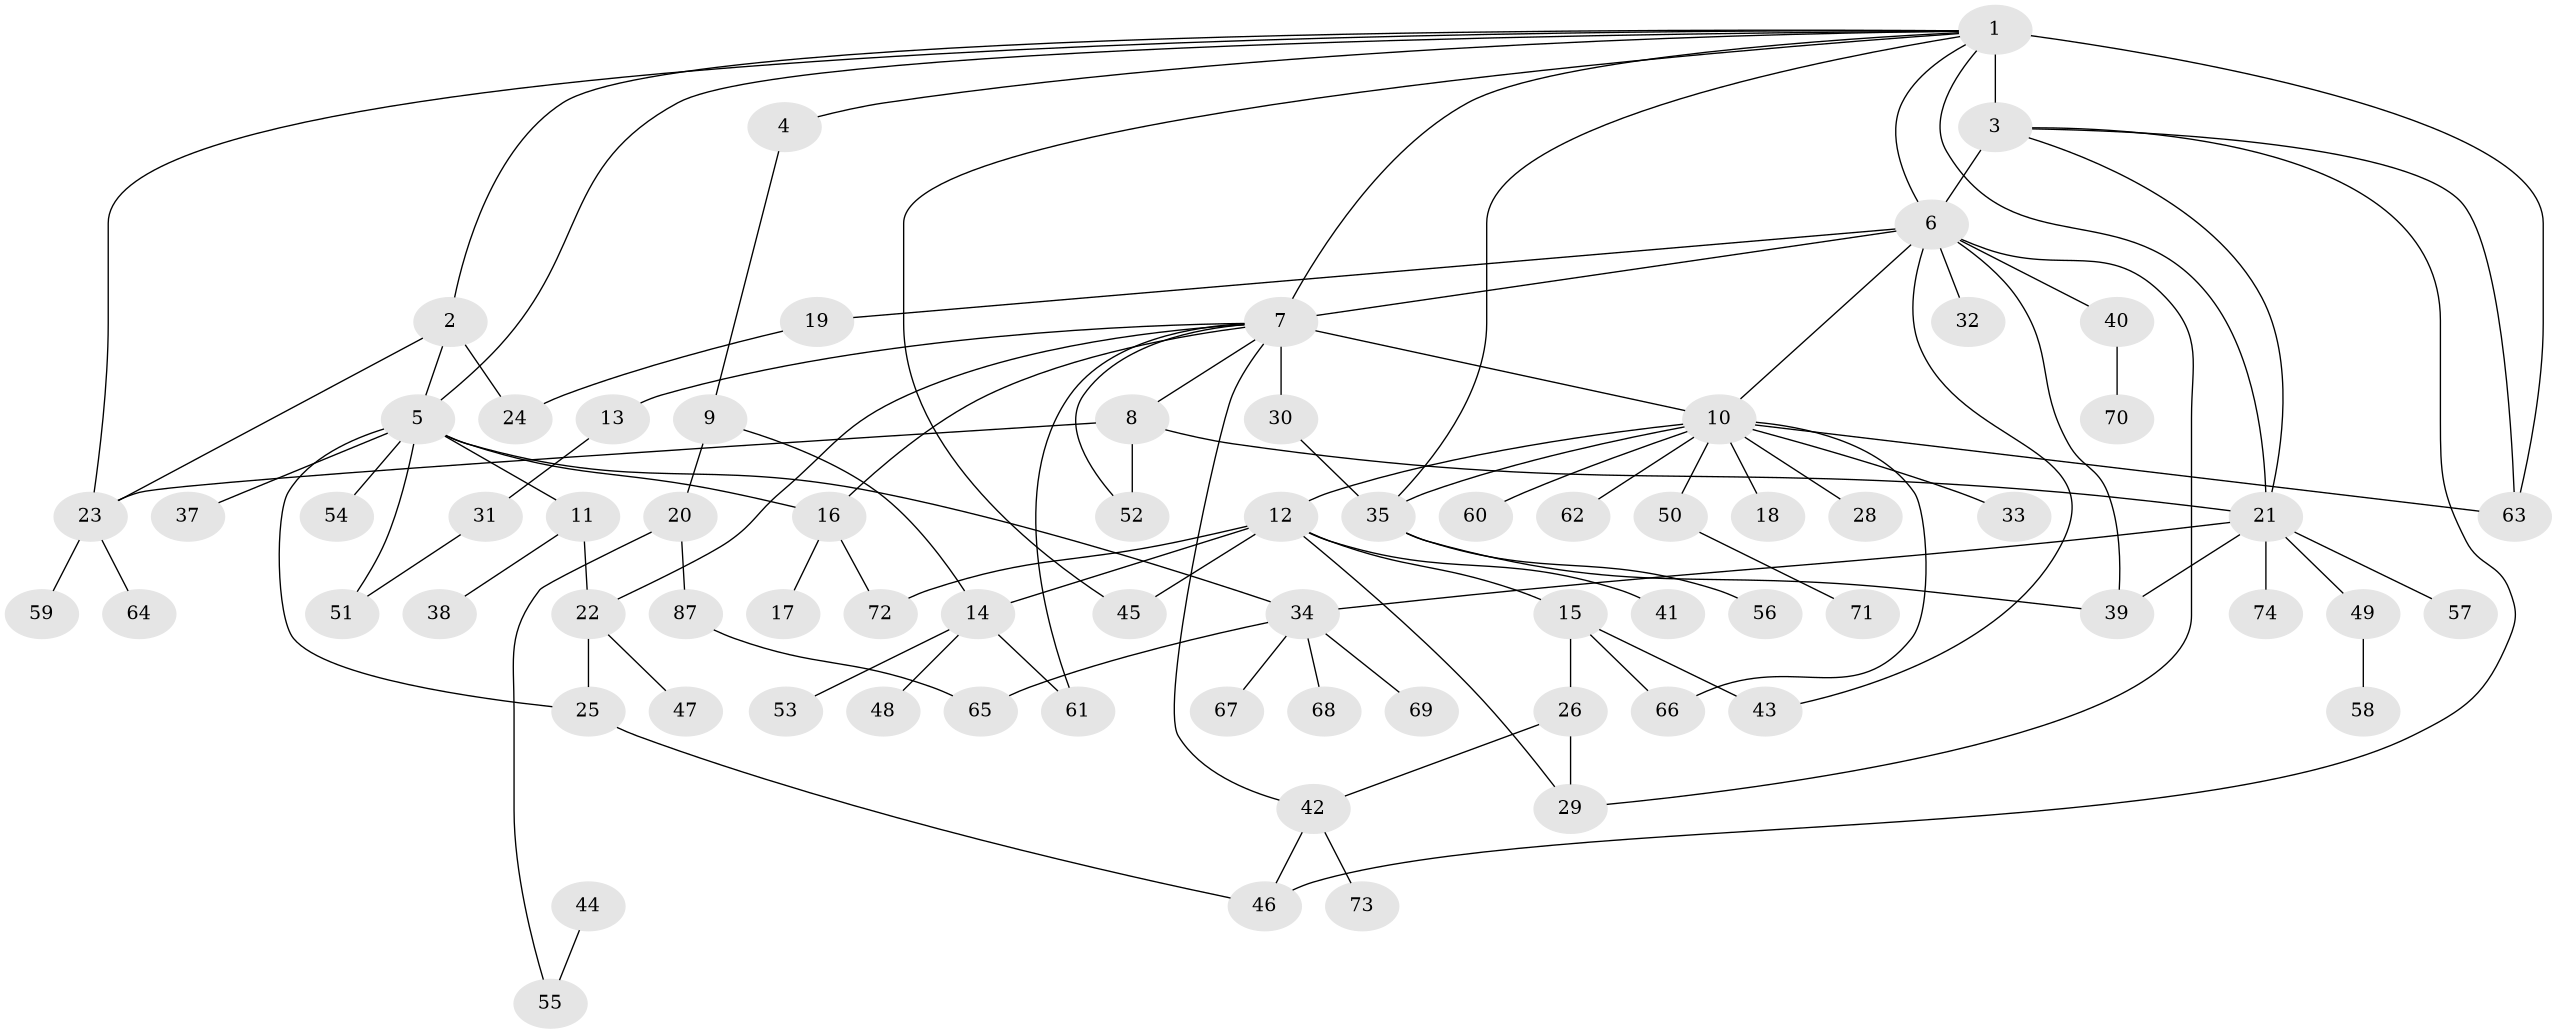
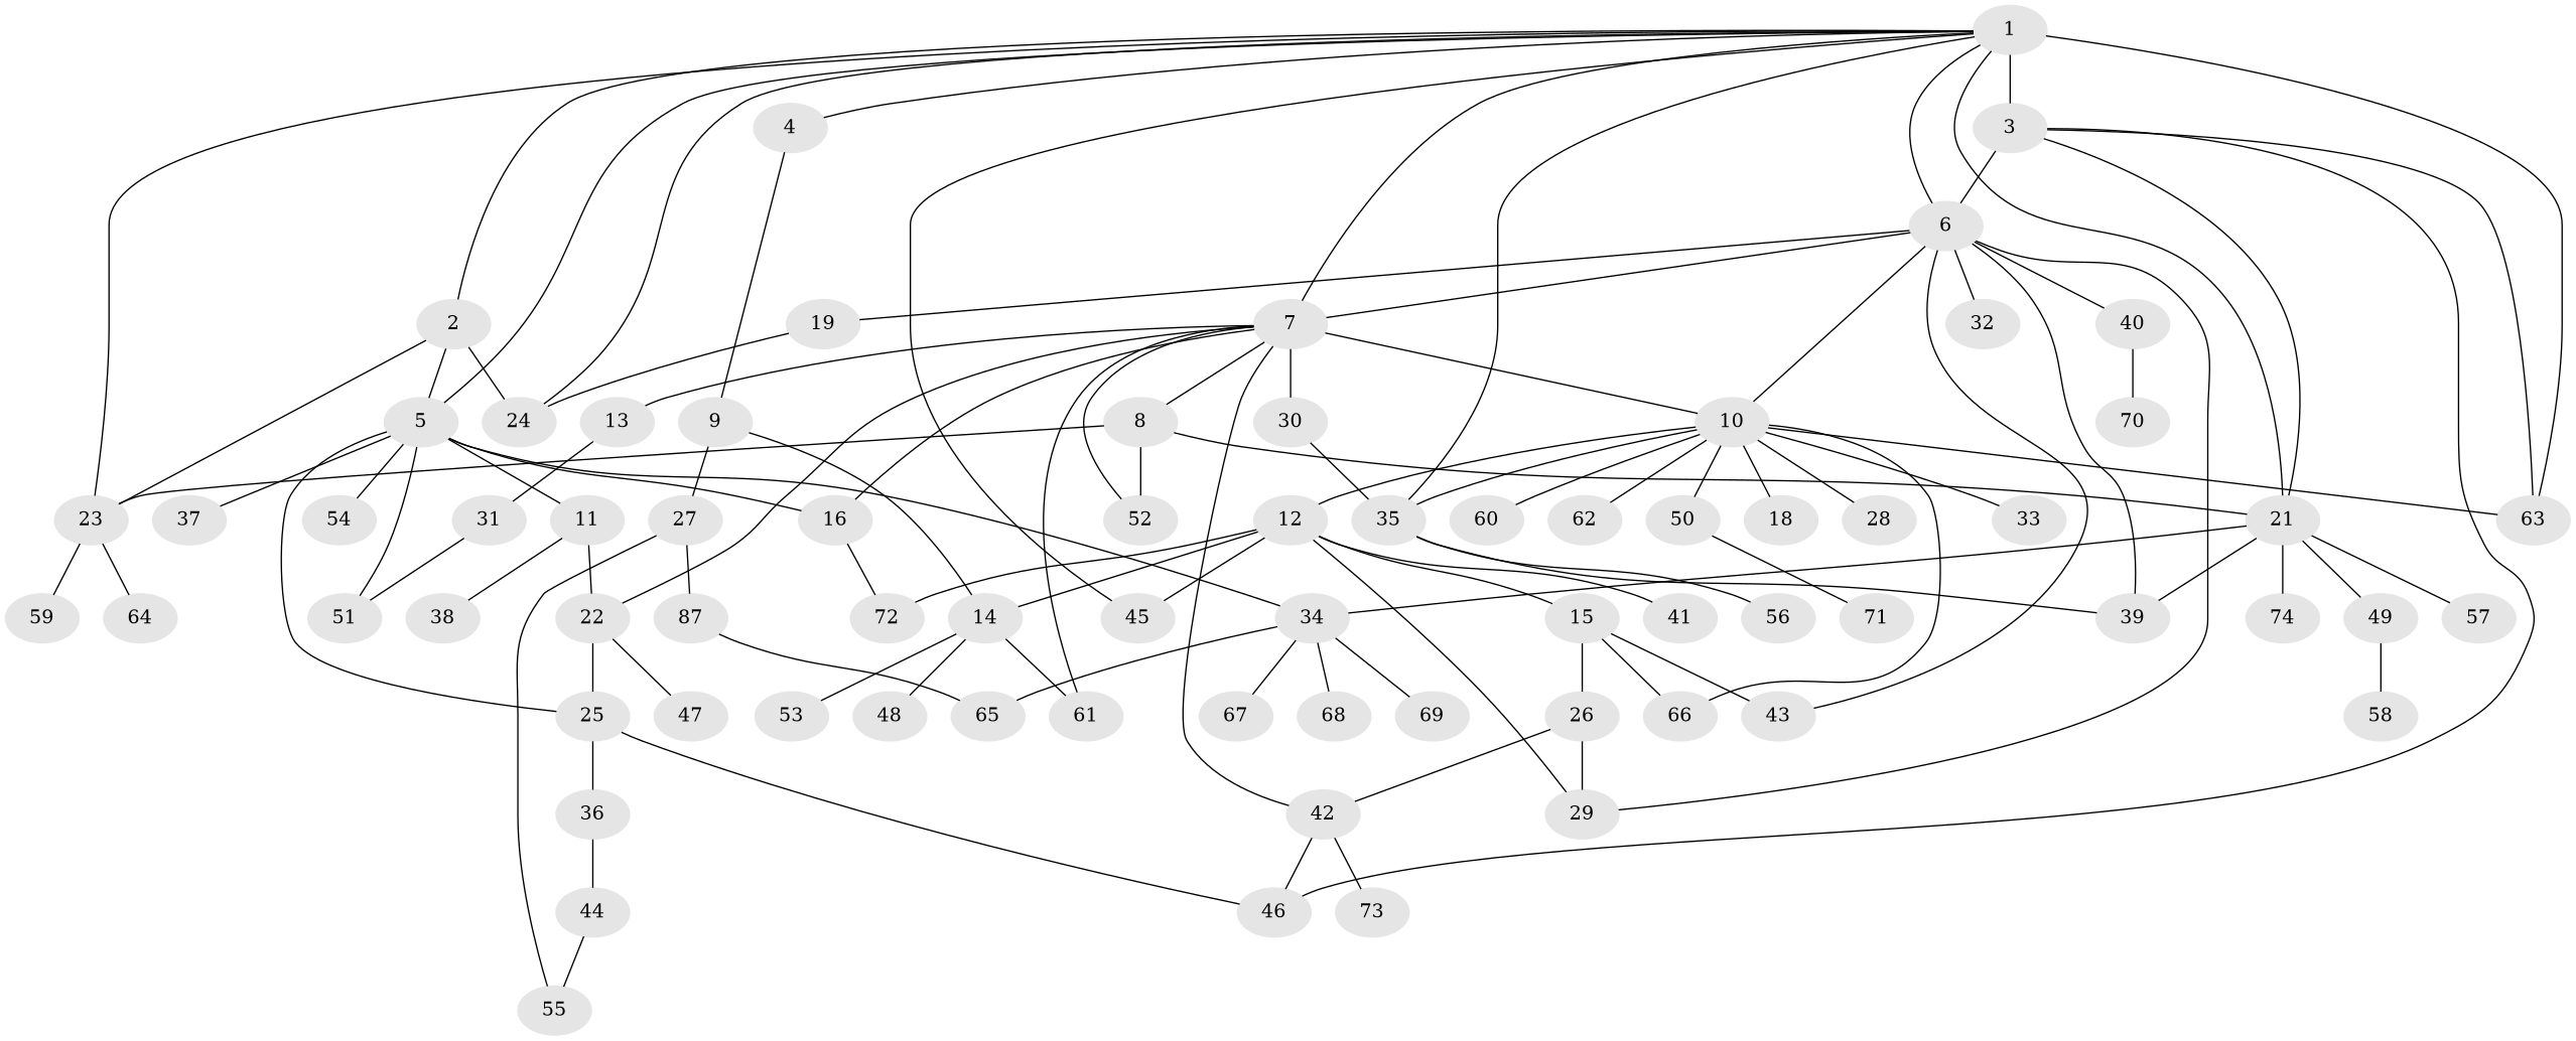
  graph {
    node [color=gray90 style=filled]
    edge [weight=1.0]
    1
    2
    3
    4
    5
    6
    7
    21
    23
    24
    35
    45
    63
    46
    9
    11
    16
    25
    34
    37
    51
    54
    10
    19
    29
    32
    39
    40
    43
    8
    13
    22
    30
    42
    52
    61
    49
    57
    74
    59
    64
    56
    14
-   20
+   20 [label=27]
    38
    72
-   17
+   36
    65
    67
    68
    69
    12
    18
    28
    33
    50
    60
    62
    66
    70
    31
    47
    73
    48
    53
    n67 [label=87]
    55
    15
    41
    71
    26
    58
    44
    1 -- 2
    1 -- 3 [weight=14.0]
    1 -- 4
    1 -- 5
    1 -- 6
    1 -- 7
    1 -- 21
    1 -- 23
+   1 -- 24
    1 -- 35
    1 -- 45
    1 -- 63
    2 -- 5
    2 -- 23
    2 -- 24
    3 -- 6
    3 -- 21
    3 -- 63
    3 -- 46
    4 -- 9
    5 -- 11
    5 -- 16
    5 -- 25
    5 -- 34
    5 -- 37
    5 -- 51
    5 -- 54
    6 -- 7
    6 -- 10
    6 -- 19
    6 -- 29
    6 -- 32
    6 -- 39
    6 -- 40
    6 -- 43
    7 -- 16
    7 -- 10
    7 -- 8
    7 -- 13
    7 -- 22
    7 -- 30 [weight=5.0]
    7 -- 42
    7 -- 52
    7 -- 61
    21 -- 34
    21 -- 39
    21 -- 49
    21 -- 57
    21 -- 74
    23 -- 59
    23 -- 64
    35 -- 39
    35 -- 56 [weight=3.0]
    9 -- 14
    9 -- 20
    11 -- 22
    11 -- 38
    16 -- 72
-   16 -- 17
    25 -- 46
+   25 -- 36
    34 -- 65
    34 -- 67
    34 -- 68
    34 -- 69
    10 -- 35
    10 -- 63
    10 -- 12
    10 -- 18
    10 -- 28
    10 -- 33
    10 -- 50
    10 -- 60
    10 -- 62
    10 -- 66
    19 -- 24
    40 -- 70
    8 -- 21
    8 -- 23 [weight=4.0]
    8 -- 52
    13 -- 31
    22 -- 25
    22 -- 47
    30 -- 35
    42 -- 46
    42 -- 73
    49 -- 58
    14 -- 61
    14 -- 48 [weight=2.0]
    14 -- 53
    20 -- n67
    20 -- 55
+   36 -- 44
    12 -- 45
    12 -- 29
    12 -- 14
    12 -- 72
    12 -- 15
    12 -- 41
    50 -- 71
    31 -- 51
    n67 -- 65
    15 -- 43 [weight=2.0]
    15 -- 66
    15 -- 26
    26 -- 29
    26 -- 42
    44 -- 55
  }
